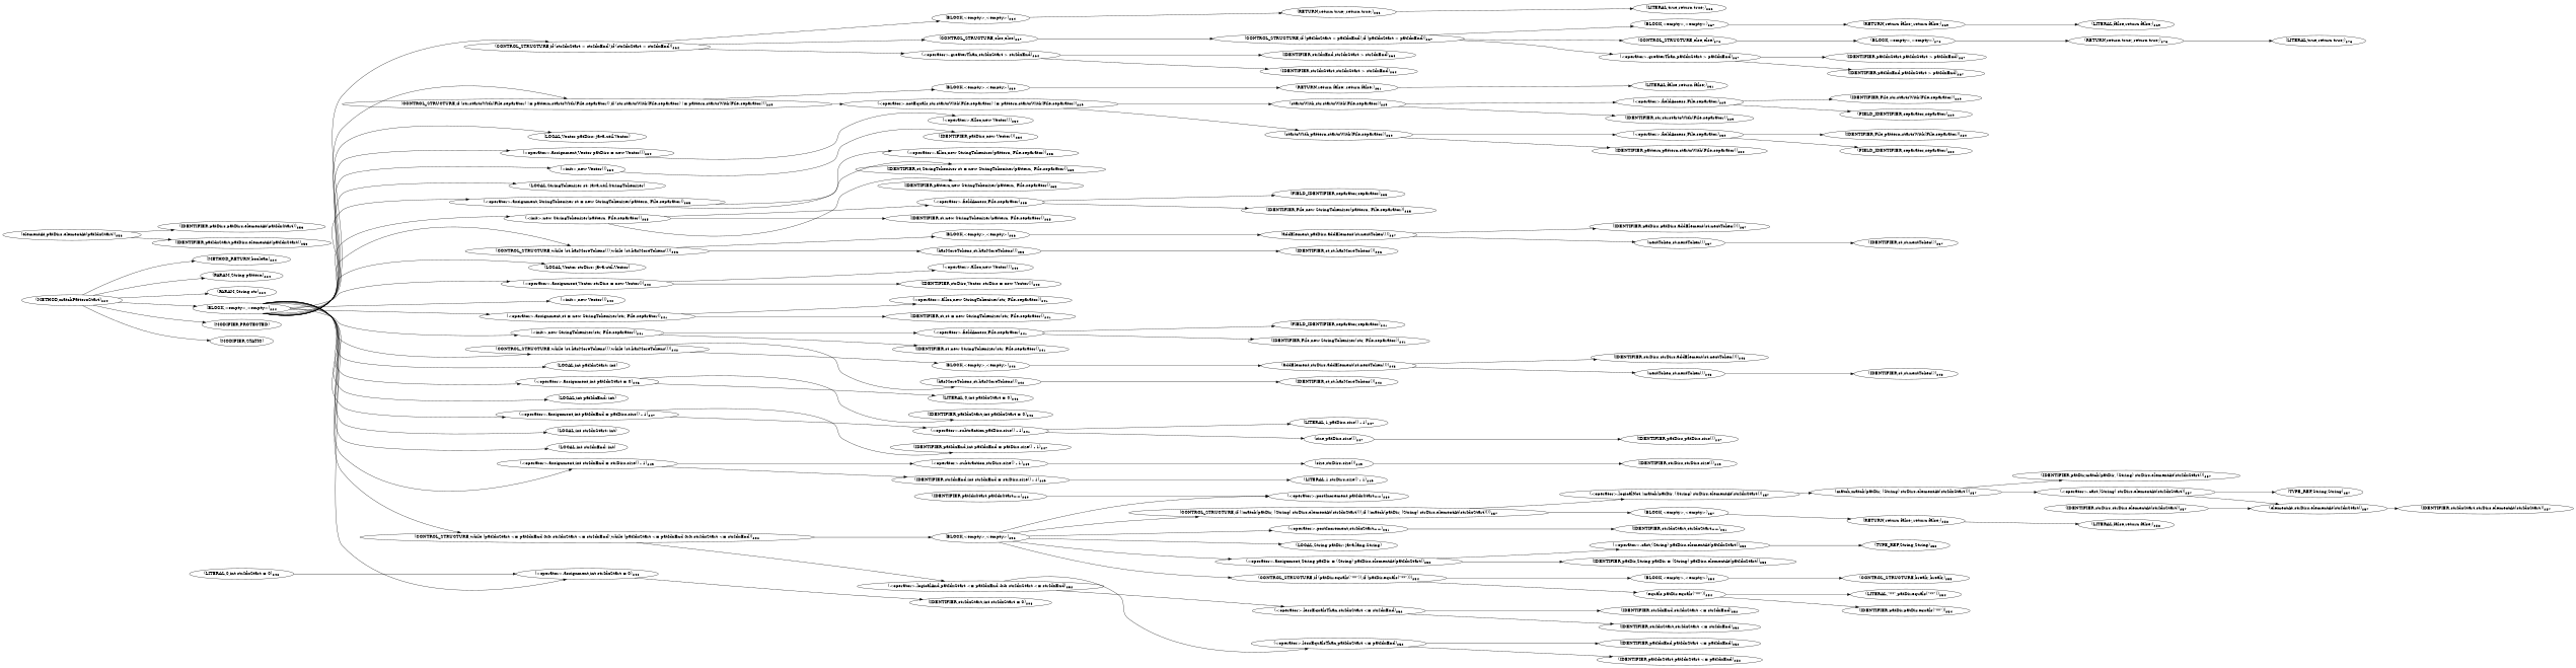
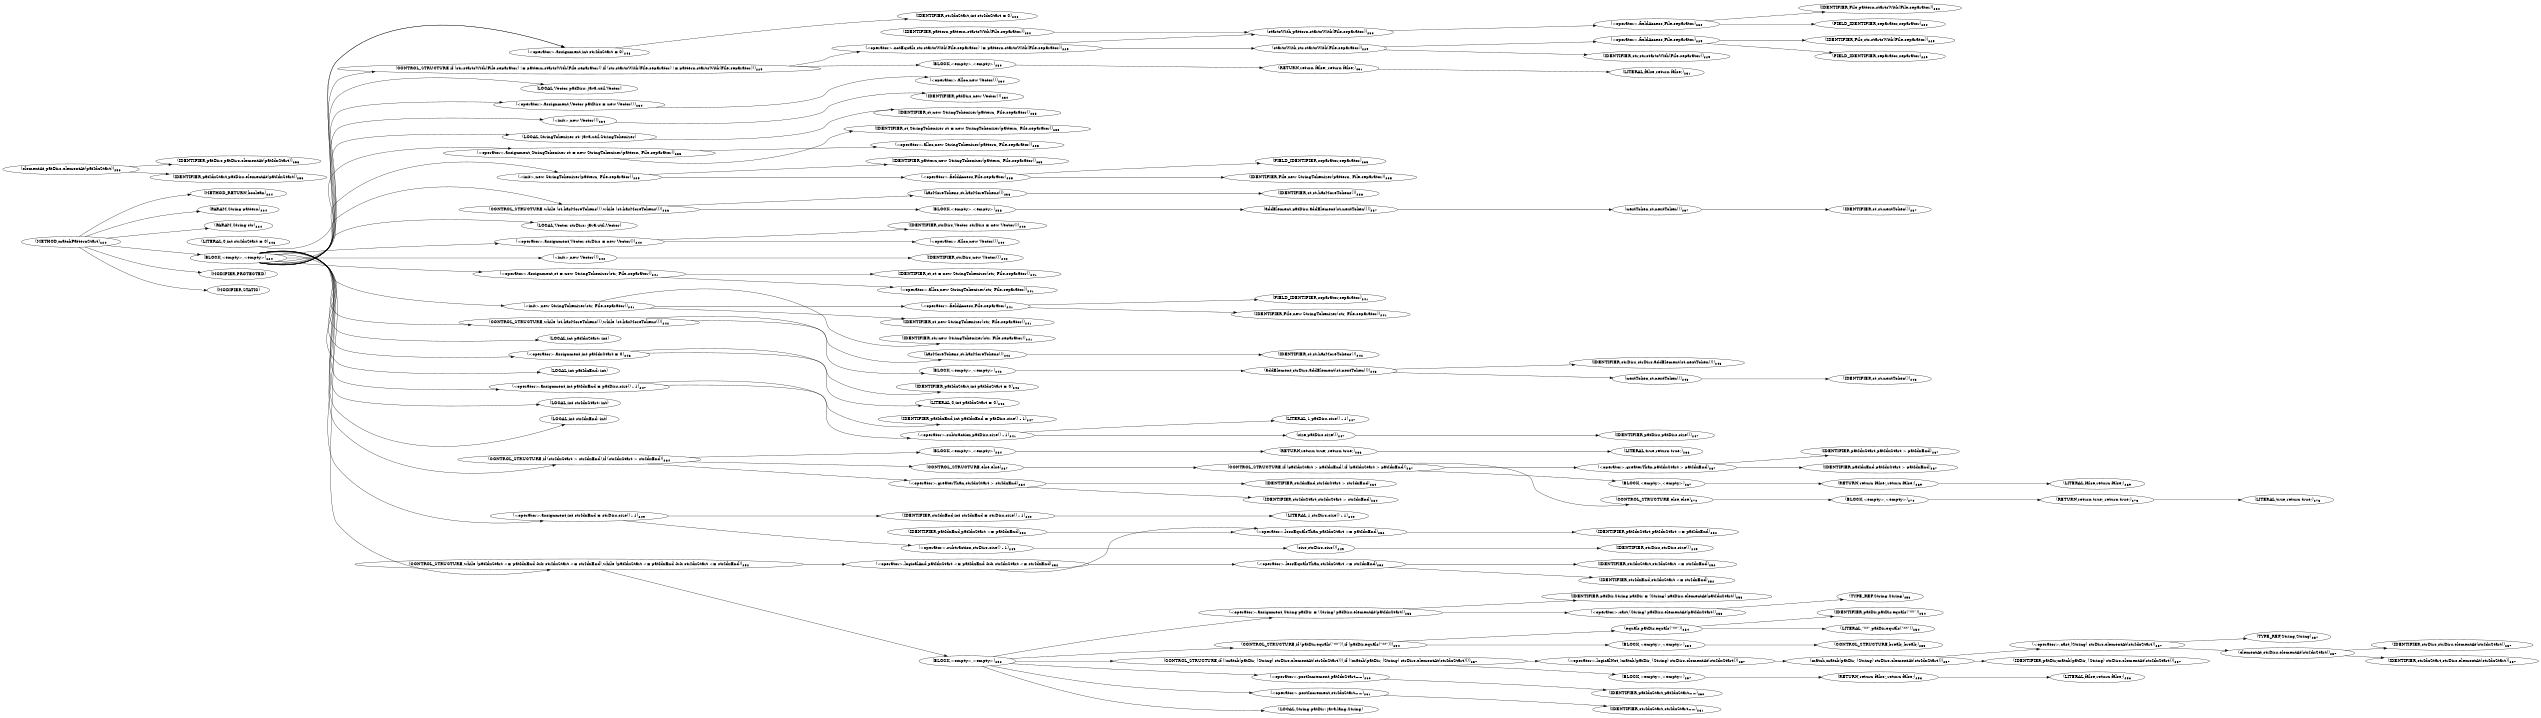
  digraph {
    rankdir=LR
    n1 [label=<(METHOD,matchPatternStart)<SUB>224</SUB>>]
    n2 [label=<(PARAM,String pattern)<SUB>224</SUB>>]
    n3 [label=<(PARAM,String str)<SUB>224</SUB>>]
    n4 [label=<(BLOCK,&lt;empty&gt;,&lt;empty&gt;)<SUB>224</SUB>>]
    n5 [label=<(MODIFIER,PROTECTED)>]
    n6 [label=<(MODIFIER,STATIC)>]
    n7 [label=<(METHOD_RETURN,boolean)<SUB>224</SUB>>]
    n8 [label=<(CONTROL_STRUCTURE,if (str.startsWith(File.separator) != pattern.startsWith(File.separator)),if (str.startsWith(File.separator) != pattern.startsWith(File.separator)))<SUB>229</SUB>>]
    n9 [label=<(LOCAL,Vector patDirs: java.util.Vector)>]
    n10 [label=<(&lt;operator&gt;.assignment,Vector patDirs = new Vector())<SUB>234</SUB>>]
    n11 [label=<(&lt;init&gt;,new Vector())<SUB>234</SUB>>]
    n12 [label=<(LOCAL,StringTokenizer st: java.util.StringTokenizer)>]
    n13 [label=<(&lt;operator&gt;.assignment,StringTokenizer st = new StringTokenizer(pattern, File.separator))<SUB>235</SUB>>]
    n14 [label=<(&lt;init&gt;,new StringTokenizer(pattern, File.separator))<SUB>235</SUB>>]
    n15 [label=<(CONTROL_STRUCTURE,while (st.hasMoreTokens()),while (st.hasMoreTokens()))<SUB>236</SUB>>]
    n16 [label=<(LOCAL,Vector strDirs: java.util.Vector)>]
    n17 [label=<(&lt;operator&gt;.assignment,Vector strDirs = new Vector())<SUB>240</SUB>>]
    n18 [label=<(&lt;init&gt;,new Vector())<SUB>240</SUB>>]
    n19 [label=<(&lt;operator&gt;.assignment,st = new StringTokenizer(str, File.separator))<SUB>241</SUB>>]
    n20 [label=<(&lt;init&gt;,new StringTokenizer(str, File.separator))<SUB>241</SUB>>]
    n21 [label=<(CONTROL_STRUCTURE,while (st.hasMoreTokens()),while (st.hasMoreTokens()))<SUB>242</SUB>>]
    n22 [label=<(LOCAL,int patIdxStart: int)>]
    n23 [label=<(&lt;operator&gt;.assignment,int patIdxStart = 0)<SUB>246</SUB>>]
    n24 [label=<(LOCAL,int patIdxEnd: int)>]
    n25 [label=<(&lt;operator&gt;.assignment,int patIdxEnd = patDirs.size() - 1)<SUB>247</SUB>>]
    n26 [label=<(LOCAL,int strIdxStart: int)>]
    n27 [label=<(&lt;operator&gt;.assignment,int strIdxStart = 0)<SUB>248</SUB>>]
    n28 [label=<(LOCAL,int strIdxEnd: int)>]
    n29 [label=<(&lt;operator&gt;.assignment,int strIdxEnd = strDirs.size() - 1)<SUB>249</SUB>>]
    n30 [label=<(CONTROL_STRUCTURE,while (patIdxStart &lt;= patIdxEnd &amp;&amp; strIdxStart &lt;= strIdxEnd),while (patIdxStart &lt;= patIdxEnd &amp;&amp; strIdxStart &lt;= strIdxEnd))<SUB>252</SUB>>]
    n31 [label=<(CONTROL_STRUCTURE,if (strIdxStart &gt; strIdxEnd),if (strIdxStart &gt; strIdxEnd))<SUB>264</SUB>>]
    n32 [label=<(&lt;operator&gt;.notEquals,str.startsWith(File.separator) != pattern.startsWith(File.separator))<SUB>229</SUB>>]
    n33 [label=<(BLOCK,&lt;empty&gt;,&lt;empty&gt;)<SUB>230</SUB>>]
    n34 [label=<(&lt;operator&gt;.alloc,new Vector())<SUB>234</SUB>>]
    n35 [label=<(IDENTIFIER,patDirs,new Vector())<SUB>234</SUB>>]
    n36 [label=<(IDENTIFIER,st,StringTokenizer st = new StringTokenizer(pattern, File.separator))<SUB>235</SUB>>]
    n37 [label=<(&lt;operator&gt;.alloc,new StringTokenizer(pattern, File.separator))<SUB>235</SUB>>]
    n38 [label=<(IDENTIFIER,st,new StringTokenizer(pattern, File.separator))<SUB>235</SUB>>]
    n39 [label=<(IDENTIFIER,pattern,new StringTokenizer(pattern, File.separator))<SUB>235</SUB>>]
    n40 [label=<(&lt;operator&gt;.fieldAccess,File.separator)<SUB>235</SUB>>]
    n41 [label=<(hasMoreTokens,st.hasMoreTokens())<SUB>236</SUB>>]
    n42 [label=<(BLOCK,&lt;empty&gt;,&lt;empty&gt;)<SUB>236</SUB>>]
    n43 [label=<(IDENTIFIER,strDirs,Vector strDirs = new Vector())<SUB>240</SUB>>]
    n44 [label=<(&lt;operator&gt;.alloc,new Vector())<SUB>240</SUB>>]
+   n45 [label=<(IDENTIFIER,strDirs,new Vector())<SUB>240</SUB>>]
    n46 [label=<(IDENTIFIER,st,st = new StringTokenizer(str, File.separator))<SUB>241</SUB>>]
    n47 [label=<(&lt;operator&gt;.alloc,new StringTokenizer(str, File.separator))<SUB>241</SUB>>]
    n48 [label=<(IDENTIFIER,st,new StringTokenizer(str, File.separator))<SUB>241</SUB>>]
+   n49 [label=<(IDENTIFIER,str,new StringTokenizer(str, File.separator))<SUB>241</SUB>>]
    n50 [label=<(&lt;operator&gt;.fieldAccess,File.separator)<SUB>241</SUB>>]
    n51 [label=<(hasMoreTokens,st.hasMoreTokens())<SUB>242</SUB>>]
    n52 [label=<(BLOCK,&lt;empty&gt;,&lt;empty&gt;)<SUB>242</SUB>>]
    n53 [label=<(IDENTIFIER,patIdxStart,int patIdxStart = 0)<SUB>246</SUB>>]
    n54 [label=<(LITERAL,0,int patIdxStart = 0)<SUB>246</SUB>>]
    n55 [label=<(IDENTIFIER,patIdxEnd,int patIdxEnd = patDirs.size() - 1)<SUB>247</SUB>>]
    n56 [label=<(&lt;operator&gt;.subtraction,patDirs.size() - 1)<SUB>241</SUB>>]
    n57 [label=<(IDENTIFIER,strIdxStart,int strIdxStart = 0)<SUB>208</SUB>>]
    n58 [label=<(IDENTIFIER,strIdxEnd,int strIdxEnd = strDirs.size() - 1)<SUB>249</SUB>>]
    n59 [label=<(&lt;operator&gt;.subtraction,strDirs.size() - 1)<SUB>249</SUB>>]
    n60 [label=<(&lt;operator&gt;.logicalAnd,patIdxStart &lt;= patIdxEnd &amp;&amp; strIdxStart &lt;= strIdxEnd)<SUB>252</SUB>>]
    n61 [label=<(BLOCK,&lt;empty&gt;,&lt;empty&gt;)<SUB>252</SUB>>]
    n62 [label=<(&lt;operator&gt;.greaterThan,strIdxStart &gt; strIdxEnd)<SUB>264</SUB>>]
    n63 [label=<(BLOCK,&lt;empty&gt;,&lt;empty&gt;)<SUB>264</SUB>>]
    n64 [label=<(CONTROL_STRUCTURE,else,else)<SUB>267</SUB>>]
    n65 [label=<(startsWith,str.startsWith(File.separator))<SUB>229</SUB>>]
    n66 [label=<(startsWith,pattern.startsWith(File.separator))<SUB>230</SUB>>]
    n67 [label=<(RETURN,return false;,return false;)<SUB>231</SUB>>]
    n68 [label=<(IDENTIFIER,str,str.startsWith(File.separator))<SUB>229</SUB>>]
    n69 [label=<(&lt;operator&gt;.fieldAccess,File.separator)<SUB>229</SUB>>]
    n70 [label=<(IDENTIFIER,pattern,pattern.startsWith(File.separator))<SUB>230</SUB>>]
    n71 [label=<(&lt;operator&gt;.fieldAccess,File.separator)<SUB>230</SUB>>]
    n72 [label=<(IDENTIFIER,File,str.startsWith(File.separator))<SUB>229</SUB>>]
    n73 [label=<(FIELD_IDENTIFIER,separator,separator)<SUB>229</SUB>>]
    n74 [label=<(IDENTIFIER,File,pattern.startsWith(File.separator))<SUB>230</SUB>>]
    n75 [label=<(FIELD_IDENTIFIER,separator,separator)<SUB>230</SUB>>]
    n76 [label=<(LITERAL,false,return false;)<SUB>231</SUB>>]
    n77 [label=<(IDENTIFIER,File,new StringTokenizer(pattern, File.separator))<SUB>235</SUB>>]
    n78 [label=<(FIELD_IDENTIFIER,separator,separator)<SUB>235</SUB>>]
    n79 [label=<(IDENTIFIER,st,st.hasMoreTokens())<SUB>236</SUB>>]
    n80 [label=<(addElement,patDirs.addElement(st.nextToken()))<SUB>237</SUB>>]
-   n81 [label=<(IDENTIFIER,patDirs,patDirs.addElement(st.nextToken()))<SUB>237</SUB>>]
    n82 [label=<(nextToken,st.nextToken())<SUB>237</SUB>>]
    n83 [label=<(IDENTIFIER,st,st.nextToken())<SUB>237</SUB>>]
    n84 [label=<(IDENTIFIER,File,new StringTokenizer(str, File.separator))<SUB>241</SUB>>]
    n85 [label=<(FIELD_IDENTIFIER,separator,separator)<SUB>241</SUB>>]
    n86 [label=<(IDENTIFIER,st,st.hasMoreTokens())<SUB>242</SUB>>]
    n87 [label=<(addElement,strDirs.addElement(st.nextToken()))<SUB>243</SUB>>]
    n88 [label=<(IDENTIFIER,strDirs,strDirs.addElement(st.nextToken()))<SUB>243</SUB>>]
    n89 [label=<(nextToken,st.nextToken())<SUB>243</SUB>>]
    n90 [label=<(IDENTIFIER,st,st.nextToken())<SUB>243</SUB>>]
    n91 [label=<(size,patDirs.size())<SUB>247</SUB>>]
    n92 [label=<(LITERAL,1,patDirs.size() - 1)<SUB>247</SUB>>]
    n93 [label=<(IDENTIFIER,patDirs,patDirs.size())<SUB>247</SUB>>]
    n94 [label=<(LITERAL,0,int strIdxStart = 0)<SUB>248</SUB>>]
    n95 [label=<(LITERAL,1,strDirs.size() - 1)<SUB>249</SUB>>]
    n96 [label=<(size,strDirs.size())<SUB>249</SUB>>]
    n97 [label=<(IDENTIFIER,strDirs,strDirs.size())<SUB>249</SUB>>]
    n98 [label=<(&lt;operator&gt;.lessEqualsThan,patIdxStart &lt;= patIdxEnd)<SUB>252</SUB>>]
    n99 [label=<(&lt;operator&gt;.lessEqualsThan,strIdxStart &lt;= strIdxEnd)<SUB>252</SUB>>]
    n100 [label=<(LOCAL,String patDir: java.lang.String)>]
    n101 [label=<(&lt;operator&gt;.assignment,String patDir = (String) patDirs.elementAt(patIdxStart))<SUB>253</SUB>>]
    n102 [label=<(CONTROL_STRUCTURE,if (patDir.equals(&quot;**&quot;)),if (patDir.equals(&quot;**&quot;)))<SUB>254</SUB>>]
    n103 [label=<(CONTROL_STRUCTURE,if (!match(patDir, (String) strDirs.elementAt(strIdxStart))),if (!match(patDir, (String) strDirs.elementAt(strIdxStart))))<SUB>257</SUB>>]
    n104 [label=<(&lt;operator&gt;.postIncrement,patIdxStart++)<SUB>260</SUB>>]
    n105 [label=<(&lt;operator&gt;.postIncrement,strIdxStart++)<SUB>261</SUB>>]
    n106 [label=<(IDENTIFIER,patIdxStart,patIdxStart &lt;= patIdxEnd)<SUB>252</SUB>>]
    n107 [label=<(IDENTIFIER,patIdxEnd,patIdxStart &lt;= patIdxEnd)<SUB>252</SUB>>]
    n108 [label=<(IDENTIFIER,strIdxStart,strIdxStart &lt;= strIdxEnd)<SUB>252</SUB>>]
    n109 [label=<(IDENTIFIER,strIdxEnd,strIdxStart &lt;= strIdxEnd)<SUB>252</SUB>>]
    n110 [label=<(IDENTIFIER,patDir,String patDir = (String) patDirs.elementAt(patIdxStart))<SUB>253</SUB>>]
    n111 [label=<(&lt;operator&gt;.cast,(String) patDirs.elementAt(patIdxStart))<SUB>253</SUB>>]
    n112 [label=<(equals,patDir.equals(&quot;**&quot;))<SUB>254</SUB>>]
    n113 [label=<(BLOCK,&lt;empty&gt;,&lt;empty&gt;)<SUB>254</SUB>>]
    n114 [label=<(&lt;operator&gt;.logicalNot,!match(patDir, (String) strDirs.elementAt(strIdxStart)))<SUB>257</SUB>>]
    n115 [label=<(BLOCK,&lt;empty&gt;,&lt;empty&gt;)<SUB>257</SUB>>]
    n116 [label=<(IDENTIFIER,patIdxStart,patIdxStart++)<SUB>260</SUB>>]
    n117 [label=<(IDENTIFIER,strIdxStart,strIdxStart++)<SUB>261</SUB>>]
    n118 [label=<(TYPE_REF,String,String)<SUB>253</SUB>>]
    n119 [label=<(elementAt,patDirs.elementAt(patIdxStart))<SUB>253</SUB>>]
    n120 [label=<(IDENTIFIER,patDirs,patDirs.elementAt(patIdxStart))<SUB>253</SUB>>]
    n121 [label=<(IDENTIFIER,patIdxStart,patDirs.elementAt(patIdxStart))<SUB>253</SUB>>]
    n122 [label=<(IDENTIFIER,patDir,patDir.equals(&quot;**&quot;))<SUB>254</SUB>>]
    n123 [label=<(LITERAL,&quot;**&quot;,patDir.equals(&quot;**&quot;))<SUB>254</SUB>>]
    n124 [label=<(CONTROL_STRUCTURE,break;,break;)<SUB>255</SUB>>]
    n125 [label=<(match,match(patDir, (String) strDirs.elementAt(strIdxStart)))<SUB>257</SUB>>]
    n126 [label=<(RETURN,return false;,return false;)<SUB>258</SUB>>]
    n127 [label=<(IDENTIFIER,patDir,match(patDir, (String) strDirs.elementAt(strIdxStart)))<SUB>257</SUB>>]
    n128 [label=<(&lt;operator&gt;.cast,(String) strDirs.elementAt(strIdxStart))<SUB>257</SUB>>]
    n129 [label=<(TYPE_REF,String,String)<SUB>257</SUB>>]
    n130 [label=<(elementAt,strDirs.elementAt(strIdxStart))<SUB>257</SUB>>]
    n131 [label=<(IDENTIFIER,strDirs,strDirs.elementAt(strIdxStart))<SUB>257</SUB>>]
    n132 [label=<(IDENTIFIER,strIdxStart,strDirs.elementAt(strIdxStart))<SUB>257</SUB>>]
    n133 [label=<(LITERAL,false,return false;)<SUB>258</SUB>>]
    n134 [label=<(IDENTIFIER,strIdxStart,strIdxStart &gt; strIdxEnd)<SUB>264</SUB>>]
    n135 [label=<(IDENTIFIER,strIdxEnd,strIdxStart &gt; strIdxEnd)<SUB>264</SUB>>]
    n136 [label=<(RETURN,return true;,return true;)<SUB>266</SUB>>]
    n137 [label=<(CONTROL_STRUCTURE,if (patIdxStart &gt; patIdxEnd),if (patIdxStart &gt; patIdxEnd))<SUB>267</SUB>>]
    n138 [label=<(LITERAL,true,return true;)<SUB>266</SUB>>]
    n139 [label=<(&lt;operator&gt;.greaterThan,patIdxStart &gt; patIdxEnd)<SUB>267</SUB>>]
    n140 [label=<(BLOCK,&lt;empty&gt;,&lt;empty&gt;)<SUB>267</SUB>>]
    n141 [label=<(CONTROL_STRUCTURE,else,else)<SUB>270</SUB>>]
    n142 [label=<(IDENTIFIER,patIdxStart,patIdxStart &gt; patIdxEnd)<SUB>267</SUB>>]
    n143 [label=<(IDENTIFIER,patIdxEnd,patIdxStart &gt; patIdxEnd)<SUB>267</SUB>>]
    n144 [label=<(RETURN,return false;,return false;)<SUB>269</SUB>>]
    n145 [label=<(BLOCK,&lt;empty&gt;,&lt;empty&gt;)<SUB>270</SUB>>]
    n146 [label=<(LITERAL,false,return false;)<SUB>269</SUB>>]
    n147 [label=<(RETURN,return true;,return true;)<SUB>273</SUB>>]
    n148 [label=<(LITERAL,true,return true;)<SUB>273</SUB>>]
    n1 -> n2
    n1 -> n3
    n1 -> n4
    n1 -> n5
    n1 -> n6
    n1 -> n7
    n4 -> n8
    n4 -> n9
    n4 -> n10
    n4 -> n11
    n4 -> n12
    n4 -> n13
    n4 -> n14
    n4 -> n15
    n4 -> n16
    n4 -> n17
    n4 -> n18
    n4 -> n19
    n4 -> n20
    n4 -> n21
    n4 -> n22
    n4 -> n23
    n4 -> n24
    n4 -> n25
    n4 -> n26
    n4 -> n27
    n4 -> n28
    n4 -> n29
    n4 -> n30
    n4 -> n31
    n8 -> n32
    n8 -> n33
    n10 -> n34
    n11 -> n35
    n13 -> n36
    n13 -> n37
-   n14 -> n38
+   n12 -> n38
    n14 -> n39
    n14 -> n40
    n15 -> n41
    n15 -> n42
    n17 -> n43
    n17 -> n44
+   n18 -> n45
    n19 -> n46
    n19 -> n47
    n20 -> n48
+   n20 -> n49
    n20 -> n50
    n21 -> n51
    n21 -> n52
    n23 -> n53
    n23 -> n54
    n25 -> n55
    n25 -> n56
    n27 -> n57
    n29 -> n58
    n29 -> n59
    n30 -> n60
    n30 -> n61
    n31 -> n62
    n31 -> n63
    n31 -> n64
    n32 -> n65
    n32 -> n66
    n33 -> n67
    n40 -> n77
    n40 -> n78
    n41 -> n79
    n42 -> n80
    n50 -> n84
    n50 -> n85
    n51 -> n86
    n52 -> n87
    n56 -> n91
    n56 -> n92
    n58 -> n95
    n59 -> n96
    n60 -> n98
    n60 -> n99
    n61 -> n100
    n61 -> n101
    n61 -> n102
    n61 -> n103
    n61 -> n104
    n61 -> n105
    n62 -> n134
    n62 -> n135
    n63 -> n136
    n64 -> n137
    n65 -> n68
    n65 -> n69
-   n66 -> n70
+   n70 -> n66
    n66 -> n71
    n67 -> n76
    n69 -> n72
    n69 -> n73
    n71 -> n74
    n71 -> n75
-   n80 -> n81
    n80 -> n82
    n82 -> n83
    n87 -> n88
    n87 -> n89
    n89 -> n90
    n91 -> n93
    n94 -> n27
    n96 -> n97
    n98 -> n106
-   n98 -> n107
+   n107 -> n98
    n99 -> n108
    n99 -> n109
    n101 -> n110
    n101 -> n111
    n102 -> n112
    n102 -> n113
    n103 -> n114
    n103 -> n115
-   n116 -> n104
+   n104 -> n116
    n105 -> n117
    n111 -> n118
    n112 -> n122
    n112 -> n123
    n113 -> n124
    n114 -> n125
    n115 -> n126
    n119 -> n120
    n119 -> n121
    n125 -> n127
    n125 -> n128
    n126 -> n133
    n128 -> n129
    n128 -> n130
-   n131 -> n130
+   n130 -> n131
    n130 -> n132
    n136 -> n138
    n137 -> n139
    n137 -> n140
    n137 -> n141
    n139 -> n142
    n139 -> n143
    n140 -> n144
    n141 -> n145
    n144 -> n146
    n145 -> n147
    n147 -> n148
  }
